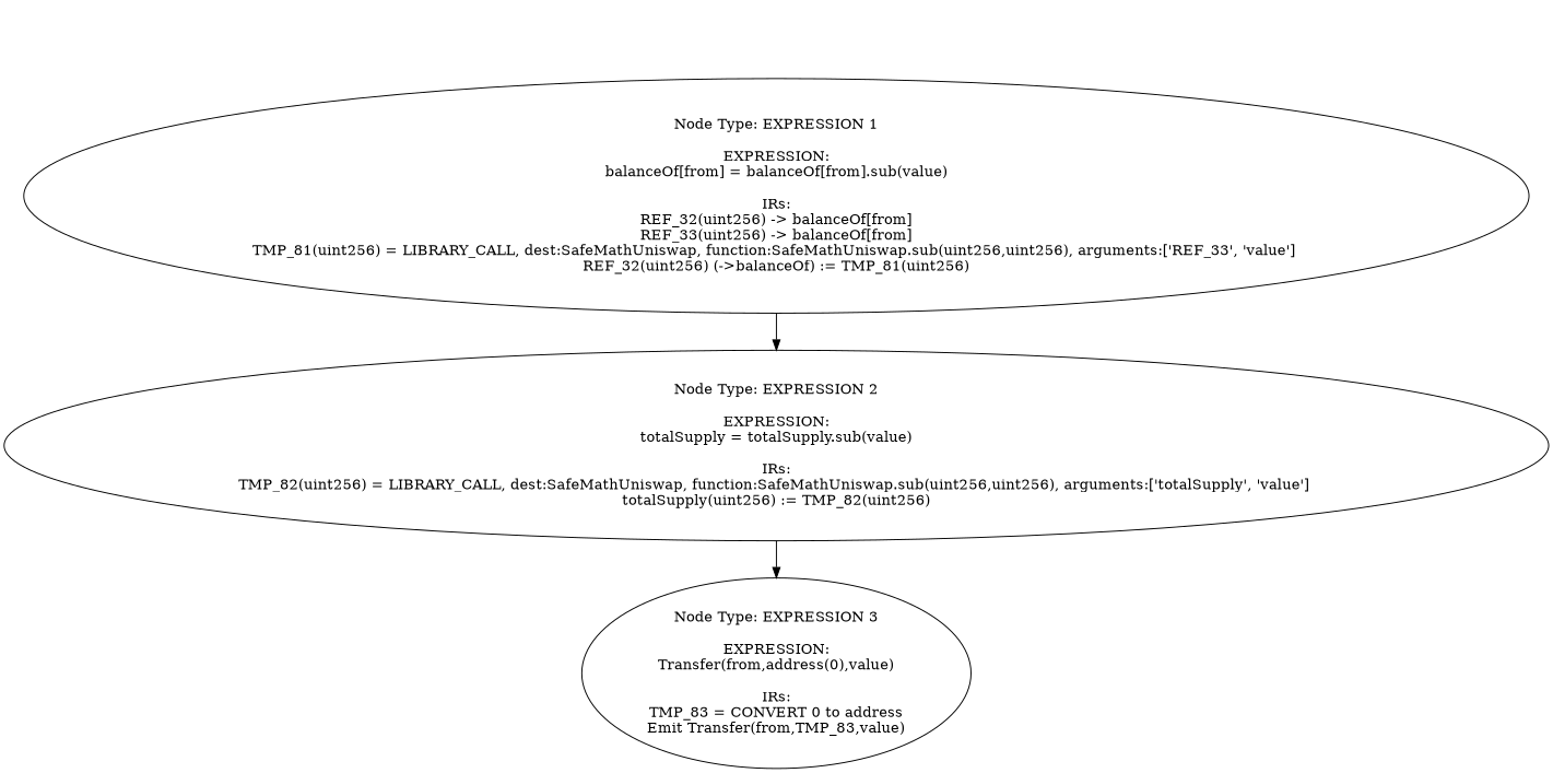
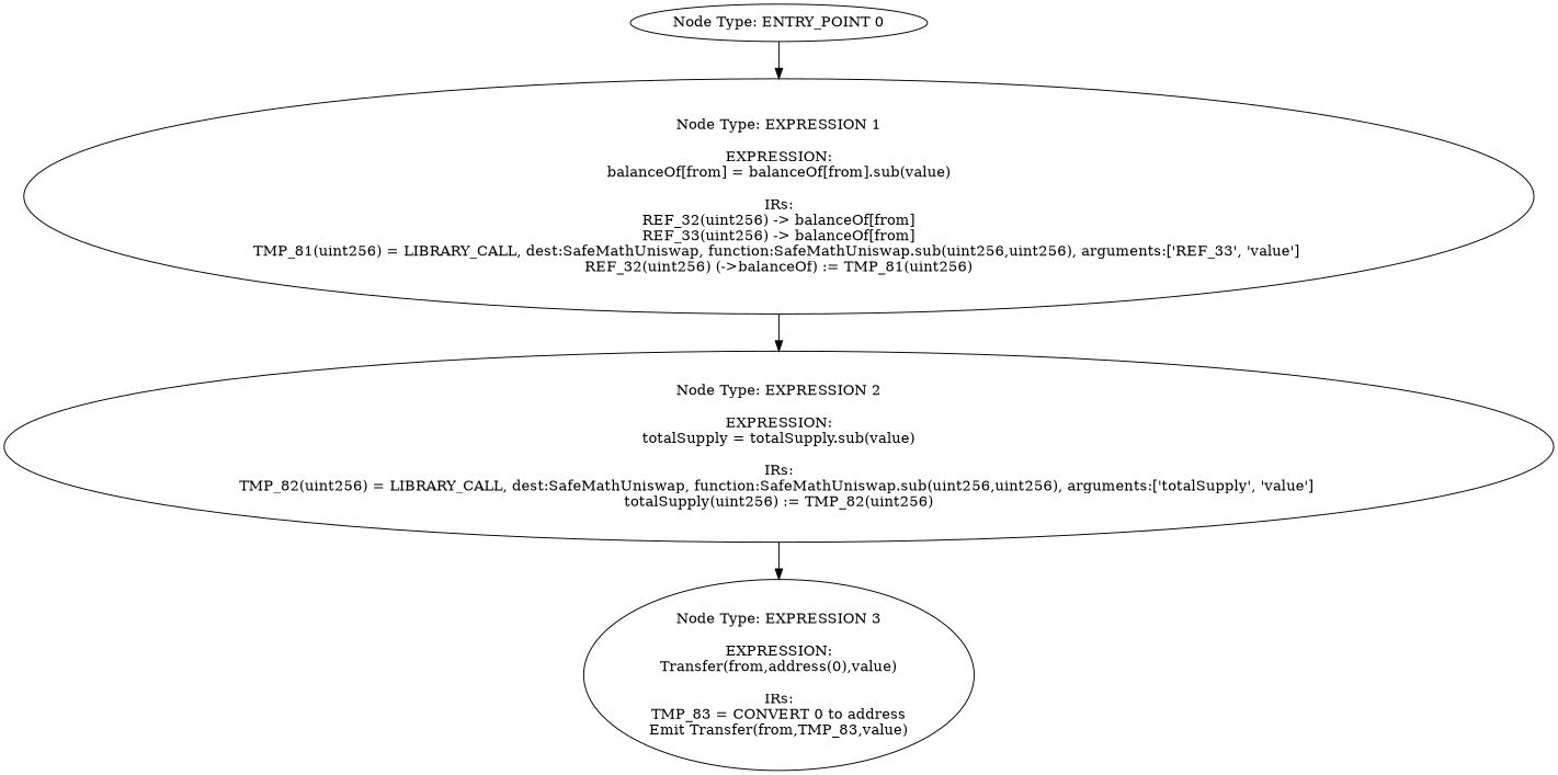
  digraph {
+   n1 [label="Node Type: ENTRY_POINT 0\n"]
    n2 [label="Node Type: EXPRESSION 1\n\nEXPRESSION:\nbalanceOf[from] = balanceOf[from].sub(value)\n\nIRs:\nREF_32(uint256) -> balanceOf[from]\nREF_33(uint256) -> balanceOf[from]\nTMP_81(uint256) = LIBRARY_CALL, dest:SafeMathUniswap, function:SafeMathUniswap.sub(uint256,uint256), arguments:['REF_33', 'value'] \nREF_32(uint256) (->balanceOf) := TMP_81(uint256)"]
    n3 [label="Node Type: EXPRESSION 2\n\nEXPRESSION:\ntotalSupply = totalSupply.sub(value)\n\nIRs:\nTMP_82(uint256) = LIBRARY_CALL, dest:SafeMathUniswap, function:SafeMathUniswap.sub(uint256,uint256), arguments:['totalSupply', 'value'] \ntotalSupply(uint256) := TMP_82(uint256)"]
    n4 [label="Node Type: EXPRESSION 3\n\nEXPRESSION:\nTransfer(from,address(0),value)\n\nIRs:\nTMP_83 = CONVERT 0 to address\nEmit Transfer(from,TMP_83,value)"]
+   n1 -> n2
    n2 -> n3
    n3 -> n4
  }
